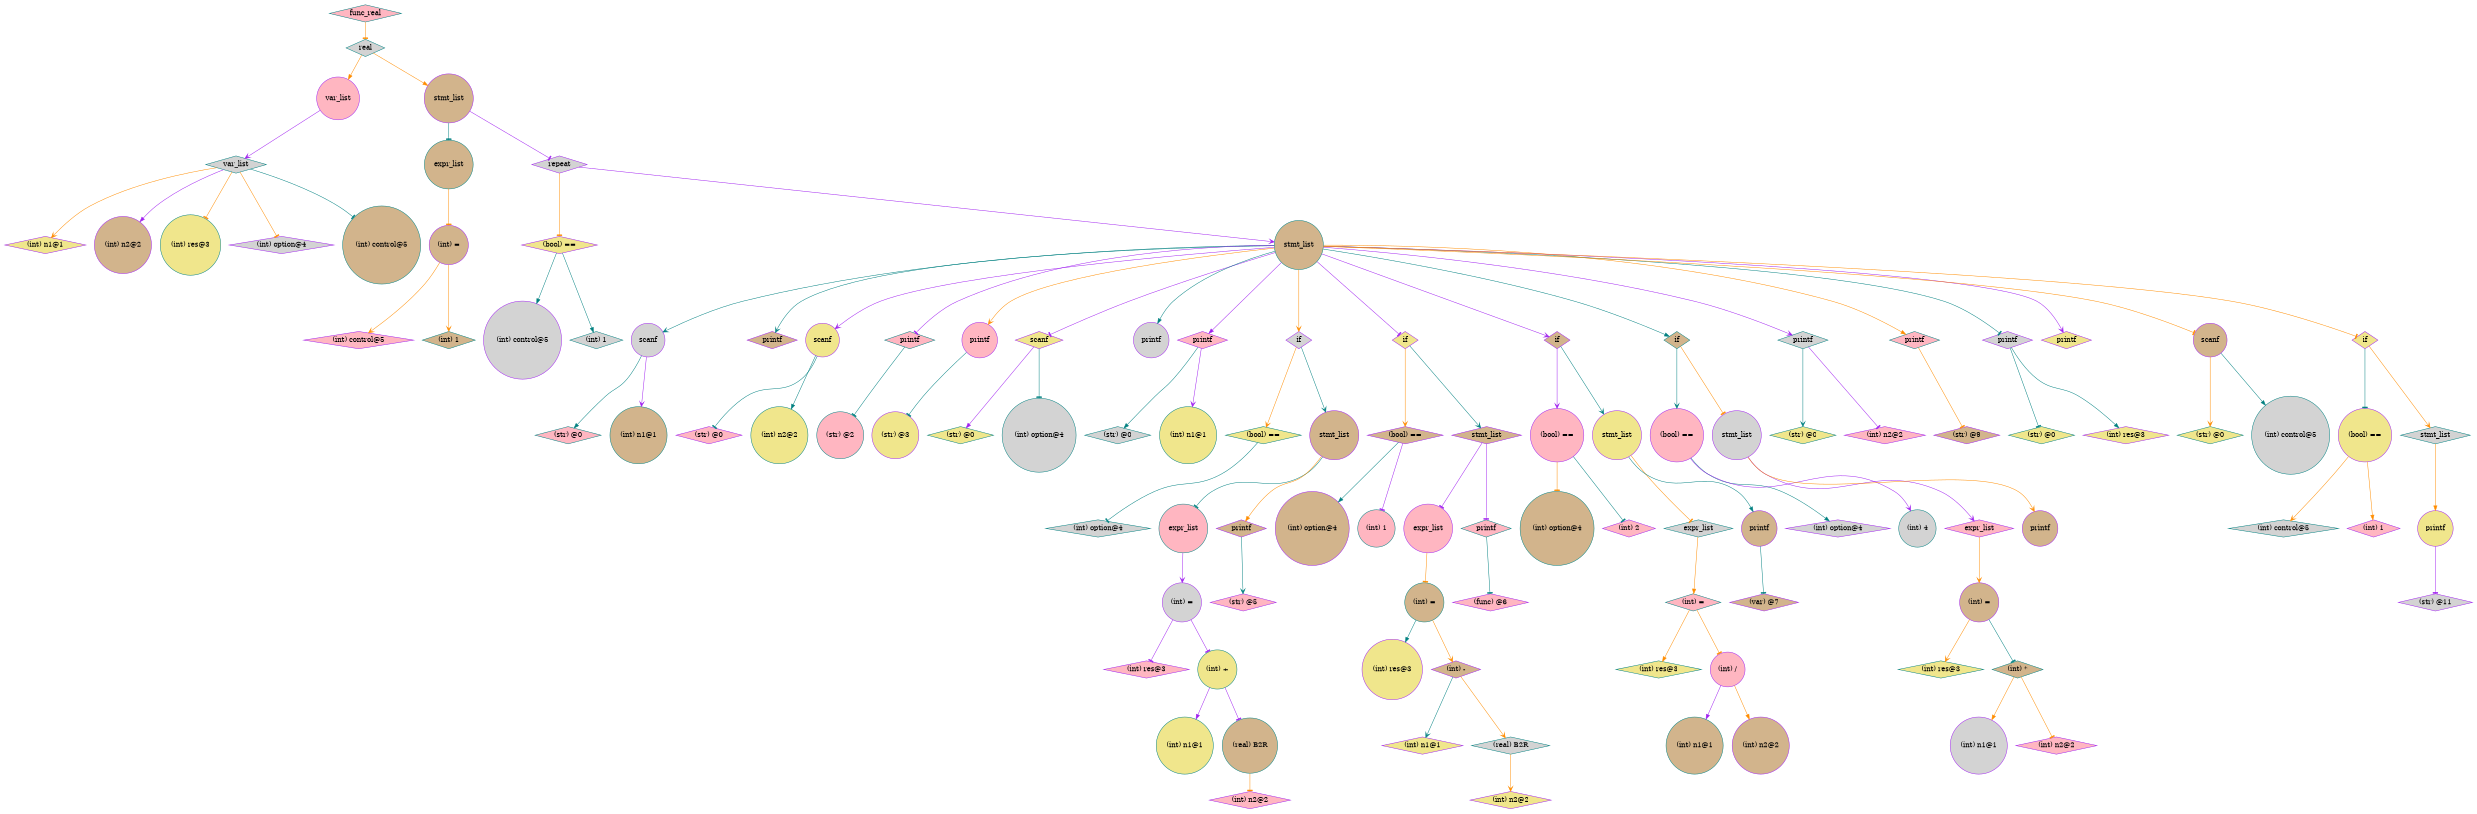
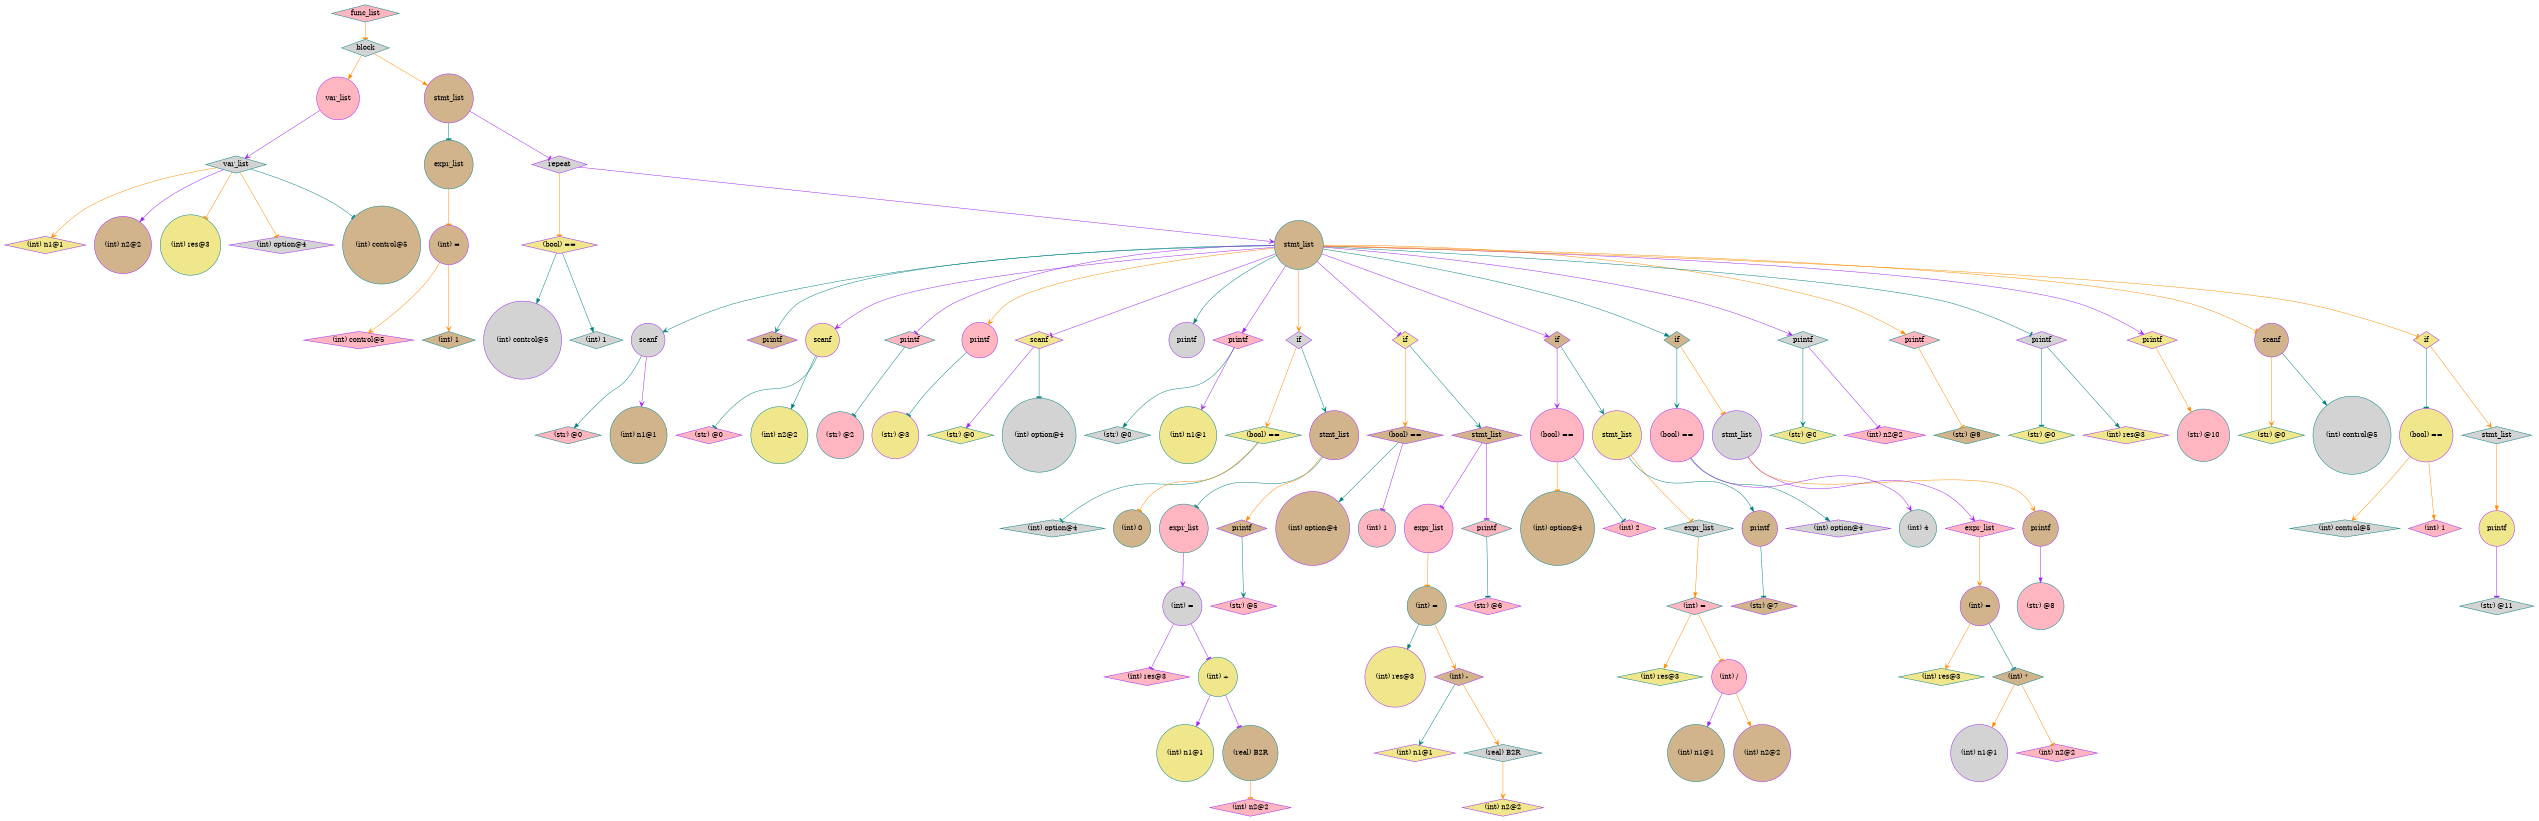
  digraph {
    ordering=out
    node [color=purple fillcolor=tan shape=diamond style=filled]
    edge [arrowhead=tee color=darkorange]
-   n1 [color=teal fillcolor=lightpink label=func_real]
-   n2 [color=teal fillcolor=lightgrey label=real]
+   n1 [color=teal fillcolor=lightpink label=func_list]
+   n2 [color=teal fillcolor=lightgrey label=block]
    n3 [fillcolor=lightpink label=var_list shape=circle]
    n4 [label=stmt_list shape=circle]
    n5 [color=teal fillcolor=lightgrey label=var_list]
    n6 [color=teal label=expr_list shape=circle]
    n7 [fillcolor=lightgrey label=repeat]
    n8 [fillcolor=khaki label="(int) n1@1"]
    n9 [label="(int) n2@2" shape=circle]
    n10 [color=teal fillcolor=khaki label="(int) res@3" shape=circle]
    n11 [fillcolor=lightgrey label="(int) option@4"]
    n12 [color=teal label="(int) control@5" shape=circle]
    n13 [label="(int) =" shape=circle]
    n14 [fillcolor=khaki label="(bool) =="]
    n15 [color=teal label=stmt_list shape=circle]
    n16 [fillcolor=lightpink label="(int) control@5"]
    n17 [color=teal label="(int) 1"]
    n18 [fillcolor=lightgrey label="(int) control@5" shape=circle]
    n19 [color=teal fillcolor=lightgrey label="(int) 1"]
    n20 [fillcolor=lightgrey label=scanf shape=circle]
    n21 [label=printf]
    n22 [fillcolor=khaki label=scanf shape=circle]
    n23 [color=teal fillcolor=lightpink label=printf]
    n24 [fillcolor=lightpink label=printf shape=circle]
    n25 [fillcolor=khaki label=scanf]
    n26 [fillcolor=lightgrey label=printf shape=circle]
    n27 [fillcolor=lightpink label=printf]
    n28 [fillcolor=lightgrey label=if]
    n29 [fillcolor=khaki label=if]
    n30 [label=if]
    n31 [color=teal label=if]
    n32 [color=teal fillcolor=lightgrey label=printf]
    n33 [color=teal fillcolor=lightpink label=printf]
    n34 [fillcolor=lightgrey label=printf]
    n35 [fillcolor=khaki label=printf]
    n36 [label=scanf shape=circle]
    n37 [fillcolor=khaki label=if]
    n38 [color=teal fillcolor=lightpink label="(str) @0"]
    n39 [color=teal label="(int) n1@1" shape=circle]
    n40 [fillcolor=lightpink label="(str) @0"]
    n41 [color=teal fillcolor=khaki label="(int) n2@2" shape=circle]
    n42 [color=teal fillcolor=lightpink label="(str) @2" shape=circle]
    n43 [fillcolor=khaki label="(str) @3" shape=circle]
    n44 [color=teal fillcolor=khaki label="(str) @0"]
    n45 [color=teal fillcolor=lightgrey label="(int) option@4" shape=circle]
    n46 [color=teal fillcolor=lightgrey label="(str) @0"]
    n47 [color=teal fillcolor=khaki label="(int) n1@1" shape=circle]
    n48 [color=teal fillcolor=khaki label="(bool) =="]
    n49 [label=stmt_list shape=circle]
    n50 [label="(bool) =="]
    n51 [label=stmt_list]
    n52 [fillcolor=lightpink label="(bool) ==" shape=circle]
    n53 [fillcolor=khaki label=stmt_list shape=circle]
    n54 [fillcolor=lightpink label="(bool) ==" shape=circle]
    n55 [fillcolor=lightgrey label=stmt_list shape=circle]
    n56 [color=teal fillcolor=khaki label="(str) @0"]
    n57 [fillcolor=lightpink label="(int) n2@2"]
-   n58 [label="(str) @9"]
+   n58 [color=teal label="(str) @9"]
    n59 [color=teal fillcolor=khaki label="(str) @0"]
    n60 [fillcolor=khaki label="(int) res@3"]
+   n61 [color=teal fillcolor=lightpink label="(str) @10" shape=circle]
    n62 [color=teal fillcolor=khaki label="(str) @0"]
    n63 [color=teal fillcolor=lightgrey label="(int) control@5" shape=circle]
    n64 [fillcolor=khaki label="(bool) ==" shape=circle]
    n65 [color=teal fillcolor=lightgrey label=stmt_list]
    n66 [color=teal fillcolor=lightgrey label="(int) option@4"]
+   n67 [color=teal label="(int) 0" shape=circle]
    n68 [color=teal fillcolor=lightpink label=expr_list shape=circle]
    n69 [label=printf]
    n70 [fillcolor=lightgrey label="(int) =" shape=circle]
    n71 [fillcolor=lightpink label="(str) @5"]
    n72 [fillcolor=lightpink label="(int) res@3"]
    n73 [color=teal fillcolor=khaki label="(int) +" shape=circle]
    n74 [color=teal fillcolor=khaki label="(int) n1@1" shape=circle]
    n75 [color=teal label="(real) B2R" shape=circle]
    n76 [fillcolor=lightpink label="(int) n2@2"]
    n77 [label="(int) option@4" shape=circle]
    n78 [color=teal fillcolor=lightpink label="(int) 1" shape=circle]
    n79 [fillcolor=lightpink label=expr_list shape=circle]
    n80 [color=teal fillcolor=lightpink label=printf]
    n81 [color=teal label="(int) =" shape=circle]
-   n82 [fillcolor=lightpink label="(func) @6"]
+   n82 [fillcolor=lightpink label="(str) @6"]
    n83 [fillcolor=khaki label="(int) res@3" shape=circle]
    n84 [label="(int) -"]
    n85 [fillcolor=khaki label="(int) n1@1"]
    n86 [color=teal fillcolor=lightgrey label="(real) B2R"]
    n87 [fillcolor=khaki label="(int) n2@2"]
    n88 [color=teal label="(int) option@4" shape=circle]
    n89 [fillcolor=lightpink label="(int) 2"]
    n90 [color=teal fillcolor=lightgrey label=expr_list]
    n91 [label=printf shape=circle]
    n92 [color=teal fillcolor=lightpink label="(int) ="]
-   n93 [label="(var) @7"]
+   n93 [label="(str) @7"]
    n94 [color=teal fillcolor=khaki label="(int) res@3"]
    n95 [fillcolor=lightpink label="(int) /" shape=circle]
    n96 [color=teal label="(int) n1@1" shape=circle]
    n97 [label="(int) n2@2" shape=circle]
    n98 [fillcolor=lightgrey label="(int) option@4"]
    n99 [color=teal fillcolor=lightgrey label="(int) 4" shape=circle]
    n100 [fillcolor=lightpink label=expr_list]
    n101 [label=printf shape=circle]
    n102 [label="(int) =" shape=circle]
+   n103 [color=teal fillcolor=lightpink label="(str) @8" shape=circle]
    n104 [color=teal fillcolor=khaki label="(int) res@3"]
    n105 [color=teal label="(int) *"]
    n106 [fillcolor=lightgrey label="(int) n1@1" shape=circle]
    n107 [fillcolor=lightpink label="(int) n2@2"]
    n108 [color=teal fillcolor=lightgrey label="(int) control@5"]
    n109 [fillcolor=lightpink label="(int) 1"]
    n110 [fillcolor=khaki label=printf shape=circle]
-   n111 [fillcolor=lightgrey label="(str) @11"]
+   n111 [color=teal fillcolor=lightgrey label="(str) @11"]
    n1 -> n2
    n2 -> n3 [arrowhead=normal]
    n2 -> n4 [arrowhead=normal]
    n3 -> n5 [arrowhead=vee color=purple]
    n4 -> n6 [color=teal]
    n4 -> n7 [color=purple]
    n5 -> n8 [arrowhead=vee]
    n5 -> n9 [arrowhead=normal color=purple]
    n5 -> n10
    n5 -> n11
    n5 -> n12 [color=teal]
    n6 -> n13
    n7 -> n14
    n7 -> n15 [arrowhead=vee color=purple]
    n13 -> n16 [arrowhead=vee]
    n13 -> n17 [arrowhead=vee]
    n14 -> n18 [arrowhead=normal color=teal]
    n14 -> n19 [arrowhead=normal color=teal]
    n15 -> n20 [arrowhead=vee color=teal]
    n15 -> n21 [arrowhead=vee color=teal]
    n15 -> n22 [arrowhead=vee color=purple]
    n15 -> n23 [color=purple]
    n15 -> n24 [arrowhead=vee]
    n15 -> n25 [color=purple]
    n15 -> n26 [arrowhead=normal color=teal]
    n15 -> n27 [arrowhead=normal color=purple]
    n15 -> n28 [arrowhead=vee]
    n15 -> n29 [color=purple]
    n15 -> n30 [arrowhead=vee color=purple]
    n15 -> n31 [arrowhead=normal color=teal]
    n15 -> n32 [arrowhead=vee color=purple]
    n15 -> n33 [arrowhead=normal]
    n15 -> n34 [color=teal]
    n15 -> n35 [arrowhead=vee color=purple]
    n15 -> n36
    n15 -> n37
    n20 -> n38 [arrowhead=normal color=teal]
    n20 -> n39 [arrowhead=vee color=purple]
    n22 -> n40 [color=teal]
    n22 -> n41 [arrowhead=normal color=teal]
    n23 -> n42 [color=teal]
    n24 -> n43 [color=teal]
    n25 -> n44 [arrowhead=normal color=purple]
    n25 -> n45 [color=teal]
    n27 -> n46 [arrowhead=normal color=teal]
    n27 -> n47 [arrowhead=vee color=purple]
    n28 -> n48 [arrowhead=vee]
    n28 -> n49 [arrowhead=vee color=teal]
    n29 -> n50 [arrowhead=vee]
    n29 -> n51 [arrowhead=vee color=teal]
    n30 -> n52 [arrowhead=vee color=purple]
    n30 -> n53 [arrowhead=vee color=teal]
    n31 -> n54 [arrowhead=vee color=teal]
    n31 -> n55
    n32 -> n56 [arrowhead=vee color=teal]
    n32 -> n57 [color=purple]
    n33 -> n58
    n34 -> n59 [color=teal]
    n34 -> n60 [arrowhead=normal color=teal]
+   n35 -> n61 [arrowhead=normal]
    n36 -> n62 [arrowhead=vee]
    n36 -> n63 [arrowhead=normal color=teal]
    n37 -> n64 [color=teal]
    n37 -> n65 [arrowhead=vee]
    n48 -> n66 [color=teal]
+   n48 -> n67
    n49 -> n68 [color=teal]
    n49 -> n69 [arrowhead=normal]
    n50 -> n77 [arrowhead=normal color=teal]
    n50 -> n78 [color=purple]
    n51 -> n79 [color=purple]
    n51 -> n80 [color=purple]
    n52 -> n88
    n52 -> n89 [color=teal]
    n53 -> n90
    n53 -> n91 [arrowhead=normal color=teal]
    n54 -> n98 [arrowhead=normal color=teal]
    n54 -> n99 [arrowhead=vee color=purple]
    n55 -> n100 [arrowhead=vee color=purple]
    n55 -> n101 [arrowhead=vee]
    n64 -> n108 [arrowhead=vee]
    n64 -> n109 [arrowhead=normal]
    n65 -> n110 [arrowhead=normal]
    n68 -> n70 [arrowhead=vee color=purple]
    n69 -> n71 [arrowhead=vee color=teal]
    n70 -> n72 [color=purple]
    n70 -> n73 [color=purple]
    n73 -> n74 [arrowhead=normal color=purple]
    n73 -> n75 [color=purple]
    n75 -> n76
    n79 -> n81
    n80 -> n82 [color=teal]
    n81 -> n83 [arrowhead=normal color=teal]
    n81 -> n84 [arrowhead=vee]
    n84 -> n85 [arrowhead=vee color=teal]
    n84 -> n86 [arrowhead=vee]
    n86 -> n87 [arrowhead=vee]
    n90 -> n92 [arrowhead=normal]
    n91 -> n93 [color=teal]
    n92 -> n94 [arrowhead=normal]
    n92 -> n95
    n95 -> n96 [arrowhead=normal color=purple]
    n95 -> n97 [arrowhead=normal]
    n100 -> n102 [arrowhead=vee]
+   n101 -> n103 [arrowhead=normal color=purple]
    n102 -> n104 [arrowhead=vee]
    n102 -> n105 [color=teal]
    n105 -> n106 [arrowhead=normal]
    n105 -> n107
    n110 -> n111 [color=purple]
  }
